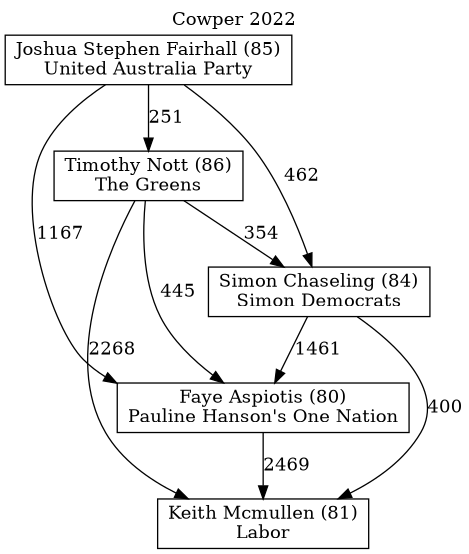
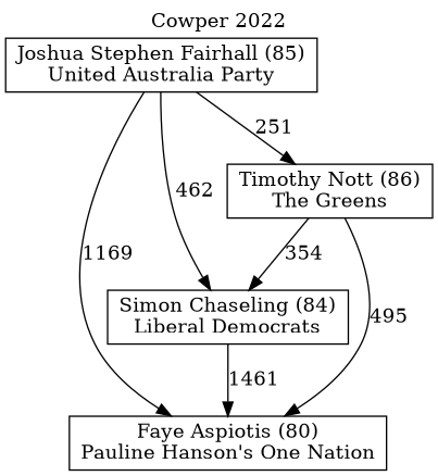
  digraph {
    label="Cowper 2022"
    labelloc=t
    mclimit=10
    node [shape=box]
-   n1 [label="Simon Chaseling (84)\nSimon Democrats"]
+   n1 [label="Simon Chaseling (84)\nLiberal Democrats"]
    n2 [label="Faye Aspiotis (80)\nPauline Hanson's One Nation"]
-   n3 [label="Keith Mcmullen (81)\nLabor"]
    n4 [label="Timothy Nott (86)\nThe Greens"]
    n5 [label="Joshua Stephen Fairhall (85)\nUnited Australia Party"]
    n1 -> n2 [label=1461]
-   n1 -> n3 [label=400]
-   n2 -> n3 [label=2469]
    n4 -> n1 [label=354]
-   n4 -> n2 [label=445]
-   n4 -> n3 [label=2268]
+   n4 -> n2 [label=495]
    n5 -> n1 [label=462]
-   n5 -> n2 [label=1167]
+   n5 -> n2 [label=1169]
    n5 -> n4 [label=251]
  }
